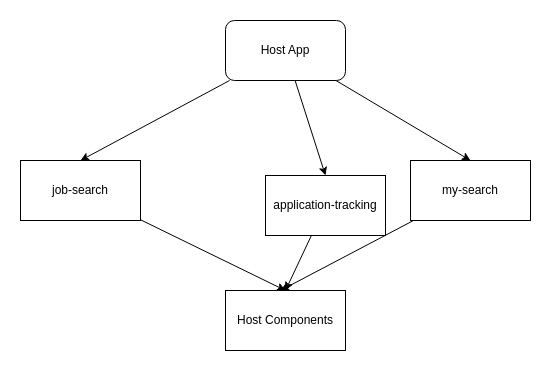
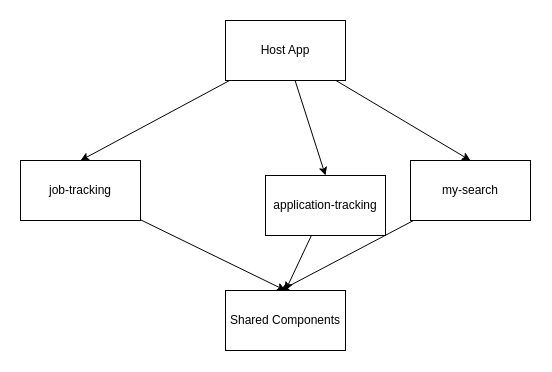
  <mxCell id="0" />
  <mxCell id="1" parent="0" />
  <mxCell id="2" style="edgeStyle=none;html=1;entryX=0.5;entryY=0;entryDx=0;entryDy=0;" parent="1" source="5" target="9" edge="1"><mxGeometry relative="1" as="geometry" /></mxCell>
  <mxCell id="3" style="edgeStyle=none;html=1;entryX=0.5;entryY=0;entryDx=0;entryDy=0;" parent="1" source="5" target="11" edge="1"><mxGeometry relative="1" as="geometry" /></mxCell>
  <mxCell id="4" style="edgeStyle=none;html=1;entryX=0.5;entryY=0;entryDx=0;entryDy=0;" parent="1" source="5" target="7" edge="1"><mxGeometry relative="1" as="geometry" /></mxCell>
- <mxCell id="5" value="Host App" style="whiteSpace=wrap;html=1;rounded=1;" parent="1" vertex="1"><mxGeometry x="225" y="20" width="120" height="60" as="geometry" /></mxCell>
+ <mxCell id="5" value="Host App" style="rounded=0;whiteSpace=wrap;html=1;" parent="1" vertex="1"><mxGeometry x="225" y="20" width="120" height="60" as="geometry" /></mxCell>
  <mxCell id="6" style="edgeStyle=none;html=1;entryX=0.5;entryY=0;entryDx=0;entryDy=0;" edge="1" parent="1" source="7" target="12"><mxGeometry relative="1" as="geometry" /></mxCell>
- <mxCell id="7" value="job-search" style="rounded=0;whiteSpace=wrap;html=1;" parent="1" vertex="1"><mxGeometry x="20" y="160" width="120" height="60" as="geometry" /></mxCell>
+ <mxCell id="7" value="job-tracking" style="rounded=0;whiteSpace=wrap;html=1;" parent="1" vertex="1"><mxGeometry x="20" y="160" width="120" height="60" as="geometry" /></mxCell>
  <mxCell id="8" style="edgeStyle=none;html=1;" edge="1" parent="1" source="9"><mxGeometry relative="1" as="geometry"><mxPoint x="285" y="290" as="targetPoint" /></mxGeometry></mxCell>
  <mxCell id="9" value="application-tracking" style="rounded=0;whiteSpace=wrap;html=1;" parent="1" vertex="1"><mxGeometry x="265" y="175" width="120" height="60" as="geometry" /></mxCell>
  <mxCell id="10" style="edgeStyle=none;html=1;" edge="1" parent="1" source="11"><mxGeometry relative="1" as="geometry"><mxPoint x="280" y="290" as="targetPoint" /></mxGeometry></mxCell>
  <mxCell id="11" value="my-search" style="rounded=0;whiteSpace=wrap;html=1;" parent="1" vertex="1"><mxGeometry x="410" y="160" width="120" height="60" as="geometry" /></mxCell>
- <mxCell id="12" value="Host Components" style="rounded=0;whiteSpace=wrap;html=1;" parent="1" vertex="1"><mxGeometry x="225" y="290" width="120" height="60" as="geometry" /></mxCell>
+ <mxCell id="12" value="Shared Components" style="rounded=0;whiteSpace=wrap;html=1;" parent="1" vertex="1"><mxGeometry x="225" y="290" width="120" height="60" as="geometry" /></mxCell>
